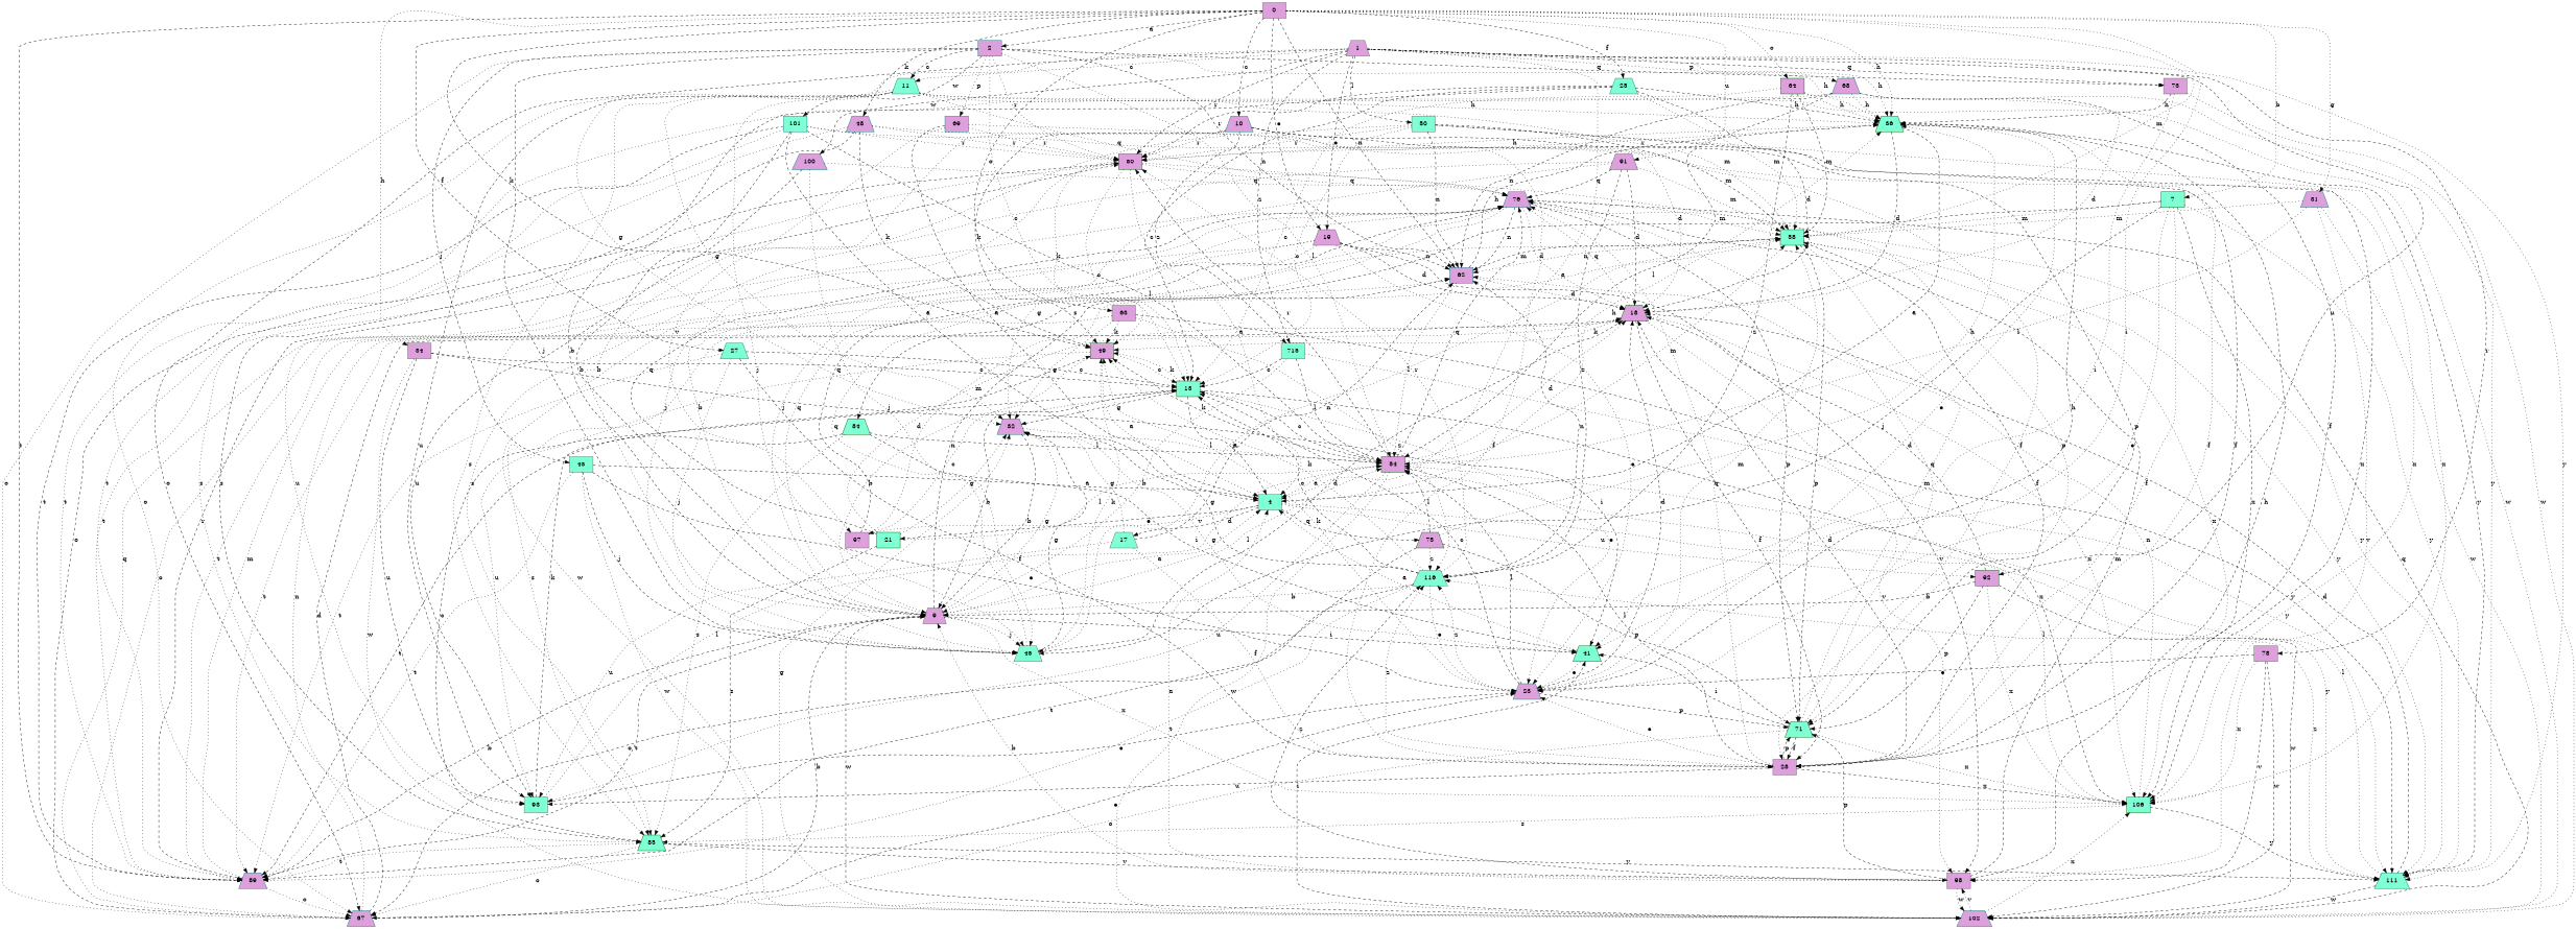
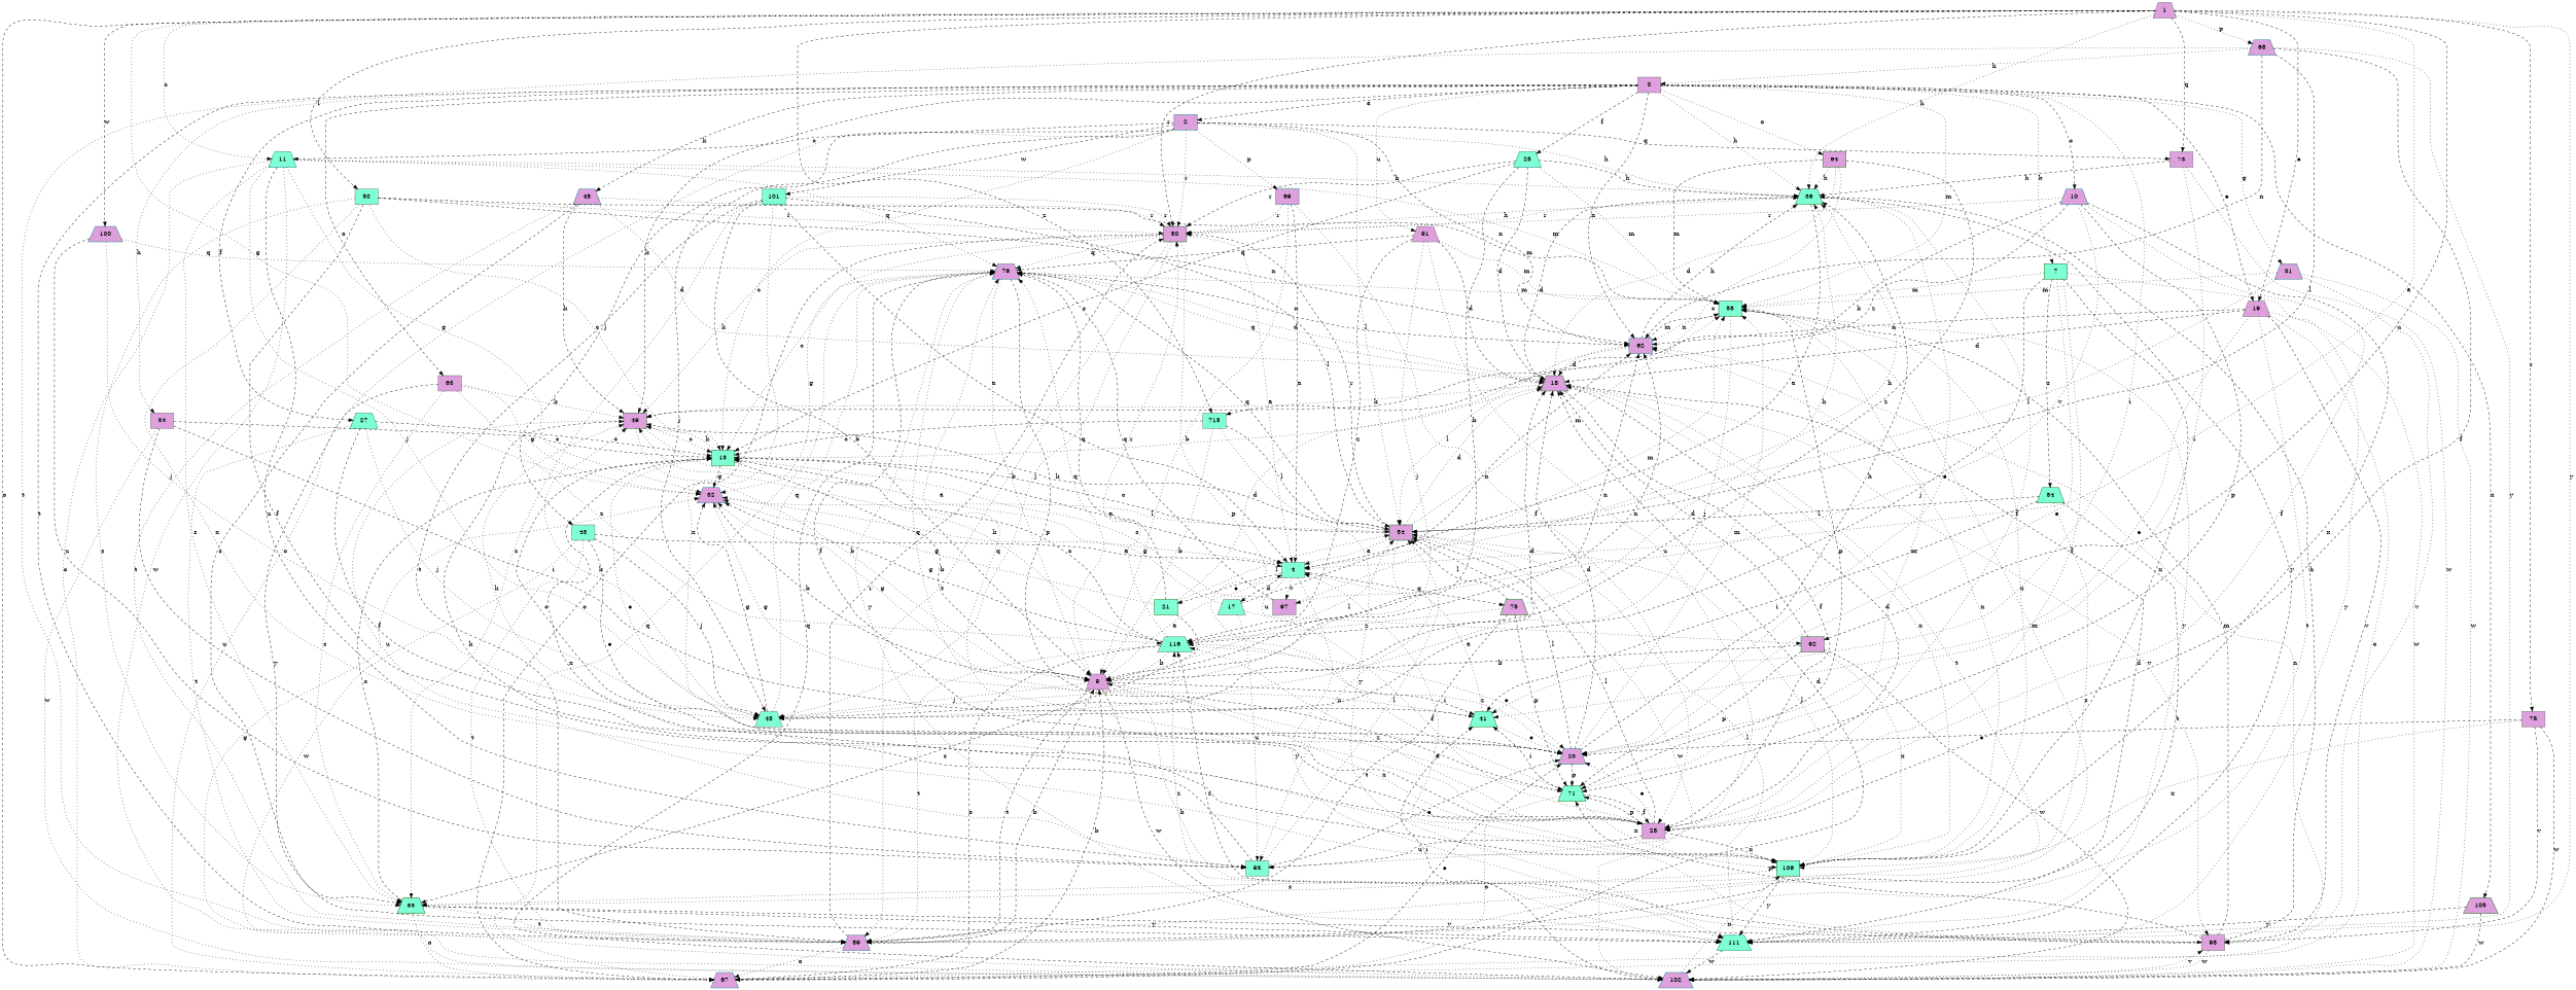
  strict digraph {
    node [color=gray40 fillcolor=plum shape=trapezium style=filled]
    edge [style=dotted]
    0 [shape=box]
    2 [color=teal shape=box]
    7 [color=darkgreen fillcolor=aquamarine shape=box]
    10 [color=teal]
    19
    25 [color=teal fillcolor=aquamarine]
    27 [color=teal fillcolor=aquamarine]
    31 [color=teal]
    34 [shape=box]
    36 [color=darkgreen fillcolor=aquamarine]
    41 [color=darkgreen fillcolor=aquamarine]
    48 [color=teal]
    49 [color=darkgreen shape=box]
    58 [color=darkgreen fillcolor=aquamarine shape=box]
    62 [color=teal shape=box]
    63 [shape=box]
    64 [color=darkgreen shape=box]
    89 [color=teal]
    91
+   105 [color=darkgreen]
    11 [color=teal fillcolor=aquamarine]
    67 [color=teal]
    73 [shape=box]
    80 [color=darkgreen shape=box]
    13 [color=darkgreen fillcolor=aquamarine shape=box]
    43 [fillcolor=aquamarine shape=box]
    45 [fillcolor=aquamarine]
    54 [color=darkgreen shape=box]
    69 [color=teal shape=box]
    101 [color=teal fillcolor=aquamarine shape=box]
    111 [color=teal fillcolor=aquamarine]
    23 [color=teal]
    28 [shape=box]
    84 [color=darkgreen fillcolor=aquamarine]
    106 [color=darkgreen fillcolor=aquamarine shape=box]
    n36 [fillcolor=aquamarine label=715 shape=box]
    97 [shape=box]
    71 [color=darkgreen fillcolor=aquamarine]
    102 [color=teal]
    18 [color=darkgreen]
    98 [shape=box]
    9
    93 [fillcolor=aquamarine shape=box]
    4 [fillcolor=aquamarine shape=box]
    32 [color=teal]
    85 [color=darkgreen fillcolor=aquamarine]
    116 [fillcolor=aquamarine]
    76 [color=teal]
    1
    50 [fillcolor=aquamarine shape=box]
    68 [color=teal]
    78 [shape=box]
    92 [color=darkgreen shape=box]
    100 [color=teal]
    17 [fillcolor=aquamarine]
    21 [color=darkgreen fillcolor=aquamarine shape=box]
    75 [color=darkgreen]
    0 -> 2 [label=a style=dashed]
    0 -> 7 [label=b]
    0 -> 10 [label=c style=dashed]
    0 -> 19 [label=e style=dashed]
    0 -> 25 [label=f style=dashed]
    0 -> 27 [label=f style=dashed]
    0 -> 31 [label=g]
    0 -> 34 [label=h]
    0 -> 36 [label=h]
    0 -> 41 [label=i]
    0 -> 48 [label=k style=dashed]
    0 -> 49 [label=k style=dashed]
    0 -> 58 [label=m]
    0 -> 62 [label=n style=dashed]
    0 -> 63 [label=o style=dashed]
    0 -> 64 [label=o]
    0 -> 89 [label=t style=dashed]
    0 -> 91 [label=u]
+   0 -> 105 [label=x style=dashed]
    2 -> 36 [label=h]
    2 -> 62 [label=n style=dashed]
    2 -> 11 [label=c style=dashed]
    2 -> 67 [label=o]
    2 -> 73 [label=q style=dashed]
    2 -> 80 [label=r]
    2 -> 13 [label=c]
    2 -> 43 [label=j style=dashed]
    2 -> 45 [label=j style=dashed]
    2 -> 54 [label=l]
    2 -> 69 [label=p]
    2 -> 101 [label=w style=dashed]
    7 -> 58 [label=m]
    7 -> 45 [label=j style=dashed]
    7 -> 111 [label=y]
    7 -> 23 [label=e]
    7 -> 28 [label=f]
    7 -> 84 [label=s style=dashed]
    7 -> 106 [label=x style=dashed]
    10 -> 49 [label=k style=dashed]
    10 -> 80 [label=r]
    10 -> 28 [label=f]
    10 -> 106 [label=x style=dashed]
    10 -> n36 [label=z style=dashed]
    10 -> 97 [label=v]
    10 -> 71 [label=p style=dashed]
    19 -> 62 [label=n style=dashed]
    19 -> 89 [label=t]
    19 -> 67 [label=o]
    19 -> 23 [label=e]
    19 -> 102 [label=w]
    19 -> 18 [label=d style=dashed]
    19 -> 98 [label=v style=dashed]
    25 -> 36 [label=h style=dashed]
    25 -> 58 [label=m]
    25 -> 80 [label=r style=dashed]
    25 -> 13 [label=c style=dashed]
    25 -> 18 [label=d style=dashed]
    25 -> 9 [label=b style=dashed]
    27 -> 89 [label=t]
    27 -> 13 [label=c style=dashed]
    27 -> 45 [label=j]
    27 -> 28 [label=f style=dashed]
    31 -> 58 [label=m]
    31 -> 54 [label=l]
    31 -> 102 [label=w]
    31 -> 98 [label=v]
    34 -> 41 [label=i style=dashed]
    34 -> 13 [label=c style=dashed]
    34 -> 102 [label=w]
    34 -> 93 [label=u style=dashed]
    36 -> 80 [label=r]
    36 -> 111 [label=y style=dashed]
    36 -> 23 [label=e]
    36 -> 28 [label=f]
    36 -> 18 [label=d style=dashed]
    36 -> 4 [label=a style=dashed]
    41 -> 23 [label=e]
    41 -> 4 [label=a]
    41 -> 32 [label=g]
    48 -> 49 [label=k style=dashed]
    48 -> 89 [label=t]
    48 -> 80 [label=r]
    48 -> 18 [label=d]
    48 -> 85 [label=s style=dashed]
    49 -> 13 [label=c]
    49 -> 9 [label=b]
    49 -> 93 [label=u]
    49 -> 4 [label=a]
    58 -> 62 [label=n]
    58 -> 45 [label=j]
    58 -> 111 [label=y]
    58 -> 106 [label=x]
    58 -> 71 [label=p style=dashed]
    62 -> 36 [label=h style=dashed]
    62 -> 58 [label=m style=dashed]
    62 -> 54 [label=l]
    62 -> 18 [label=d]
    63 -> 49 [label=k]
    63 -> 111 [label=y style=dashed]
    63 -> 32 [label=g]
    63 -> 85 [label=s]
    63 -> 116 [label=z]
    64 -> 36 [label=h]
    64 -> 58 [label=m style=dashed]
    64 -> 13 [label=c]
    64 -> 18 [label=d]
    64 -> 116 [label=z style=dashed]
    89 -> 58 [label=m]
    89 -> 67 [label=o]
    89 -> 80 [label=r style=dashed]
    89 -> 9 [label=b style=dashed]
    91 -> 58 [label=m]
    91 -> 45 [label=j]
    91 -> 18 [label=d style=dashed]
    91 -> 93 [label=u]
    91 -> 116 [label=z style=dashed]
    91 -> 76 [label=q style=dashed]
+   105 -> 111 [label=y style=dashed]
+   105 -> 102 [label=w style=dashed]
    11 -> 36 [label=h]
    11 -> 58 [label=m]
    11 -> 67 [label=o]
    11 -> 45 [label=j]
    11 -> 102 [label=w]
    11 -> 93 [label=u style=dashed]
    11 -> 32 [label=g]
    11 -> 85 [label=s]
    11 -> 76 [label=q]
    67 -> 62 [label=n]
    67 -> 23 [label=e style=dashed]
    67 -> 18 [label=d style=dashed]
    67 -> 9 [label=b style=dashed]
    67 -> 76 [label=q]
    73 -> 36 [label=h style=dashed]
    73 -> 41 [label=i]
    73 -> 102 [label=w]
    80 -> 36 [label=h]
    80 -> 49 [label=k]
    80 -> 89 [label=t]
    80 -> 67 [label=o style=dashed]
    80 -> 13 [label=c]
-   45 -> 80 [label=j]
+   80 -> 45 [label=j]
    80 -> 71 [label=p]
    80 -> 4 [label=a]
    80 -> 76 [label=q]
    13 -> 49 [label=k]
    13 -> 23 [label=e]
    13 -> 106 [label=x style=dashed]
    13 -> 9 [label=b style=dashed]
    13 -> 4 [label=a style=dashed]
    13 -> 32 [label=g style=dashed]
    43 -> 89 [label=t]
    43 -> 45 [label=j style=dashed]
    43 -> 23 [label=e style=dashed]
    43 -> 102 [label=w]
    43 -> 4 [label=a style=dashed]
    45 -> 49 [label=k]
    45 -> 18 [label=d style=dashed]
    45 -> 32 [label=g style=dashed]
    45 -> 76 [label=q]
    54 -> 49 [label=k style=dashed]
    54 -> 58 [label=m]
    54 -> 80 [label=r style=dashed]
    54 -> 13 [label=c style=dashed]
    54 -> 102 [label=w]
    54 -> 18 [label=d]
    54 -> 93 [label=u]
    54 -> 4 [label=a]
    54 -> 76 [label=q style=dashed]
    69 -> 80 [label=r]
    69 -> 28 [label=f]
    69 -> 9 [label=b]
    69 -> 4 [label=a style=dashed]
    101 -> 89 [label=t style=dashed]
    101 -> 80 [label=r]
    101 -> 54 [label=l style=dashed]
    101 -> 106 [label=x]
    101 -> 9 [label=b style=dashed]
    101 -> 4 [label=a style=dashed]
    101 -> 85 [label=s]
    111 -> 54 [label=l]
    111 -> 102 [label=w style=dashed]
    111 -> 18 [label=d style=dashed]
    111 -> 116 [label=z]
    23 -> 36 [label=h style=dashed]
    23 -> 49 [label=k]
    23 -> 58 [label=m]
    23 -> 13 [label=c style=dashed]
    23 -> 54 [label=l style=dashed]
    23 -> 71 [label=p style=dashed]
    23 -> 18 [label=d style=dashed]
    23 -> 116 [label=z]
    28 -> 54 [label=l style=dashed]
    28 -> 23 [label=e]
    28 -> 106 [label=x style=dashed]
    28 -> 71 [label=p style=dashed]
    28 -> 18 [label=d style=dashed]
    28 -> 93 [label=u style=dashed]
    28 -> 116 [label=z]
    28 -> 76 [label=q]
    84 -> 41 [label=i style=dashed]
    84 -> 89 [label=t style=dashed]
    84 -> 54 [label=l style=dashed]
    84 -> 85 [label=s]
    106 -> 62 [label=n]
    106 -> 54 [label=l]
    106 -> 111 [label=y style=dashed]
    106 -> 85 [label=s]
    n36 -> 13 [label=c style=dashed]
    n36 -> 54 [label=l style=dashed]
    n36 -> 111 [label=y]
    n36 -> 9 [label=b]
    97 -> 58 [label=m]
    97 -> 13 [label=c]
    97 -> 76 [label=q style=dashed]
    71 -> 41 [label=i style=dashed]
    71 -> 58 [label=m]
    71 -> 67 [label=o]
    71 -> 28 [label=f style=dashed]
    71 -> 106 [label=x]
    71 -> 76 [label=q]
    102 -> 41 [label=i style=dashed]
    102 -> 106 [label=x]
    102 -> 98 [label=v]
    102 -> 32 [label=g]
    102 -> 76 [label=q style=dashed]
    18 -> 49 [label=k]
    18 -> 89 [label=t]
    18 -> 28 [label=f style=dashed]
    18 -> 106 [label=x]
    18 -> 98 [label=v]
    18 -> 76 [label=q]
    98 -> 36 [label=h style=dashed]
    98 -> 58 [label=m style=dashed]
    98 -> 71 [label=p style=dashed]
    98 -> 102 [label=w]
    98 -> 9 [label=b]
    98 -> 4 [label=a]
    98 -> 116 [label=z style=dashed]
    9 -> 41 [label=i style=dashed]
    9 -> 62 [label=n style=dashed]
    9 -> 89 [label=t style=dashed]
    9 -> 45 [label=j]
    9 -> 54 [label=l]
    9 -> 106 [label=x]
    9 -> 102 [label=w style=dashed]
    9 -> 4 [label=a]
    9 -> 32 [label=g]
    9 -> 76 [label=q]
    93 -> 49 [label=k style=dashed]
    93 -> 54 [label=l]
    93 -> 23 [label=e style=dashed]
    4 -> 36 [label=h]
    4 -> 111 [label=y]
    4 -> 97 [label=v]
    4 -> 92 [label=u]
    4 -> 17 [label=d style=dashed]
    4 -> 21 [label=e style=dashed]
    4 -> 75 [label=q style=dashed]
    32 -> 54 [label=l]
    32 -> 9 [label=b style=dashed]
    85 -> 89 [label=t]
    85 -> 67 [label=o]
    85 -> 13 [label=c style=dashed]
    85 -> 111 [label=y style=dashed]
    85 -> 98 [label=v style=dashed]
    116 -> 49 [label=k]
    116 -> 62 [label=n style=dashed]
    116 -> 89 [label=t]
    116 -> 67 [label=o style=dashed]
    116 -> 80 [label=r]
    116 -> 13 [label=c style=dashed]
    116 -> 23 [label=e]
    116 -> 9 [label=b]
    116 -> 32 [label=g style=dashed]
    76 -> 58 [label=m]
    76 -> 62 [label=n style=dashed]
    76 -> 111 [label=y]
    76 -> 28 [label=f style=dashed]
    76 -> 71 [label=p style=dashed]
    76 -> 18 [label=d]
    76 -> 9 [label=b]
    76 -> 32 [label=g]
    1 -> 19 [label=e style=dashed]
    1 -> 36 [label=h]
    1 -> 11 [label=c]
    1 -> 67 [label=o style=dashed]
    1 -> 73 [label=q style=dashed]
    1 -> 80 [label=r style=dashed]
    1 -> 111 [label=y]
    1 -> n36 [label=z style=dashed]
    1 -> 4 [label=a]
    1 -> 32 [label=g]
    1 -> 50 [label=l style=dashed]
    1 -> 68 [label=p]
    1 -> 78 [label=r style=dashed]
    1 -> 92 [label=u style=dashed]
    1 -> 100 [label=w style=dashed]
    50 -> 58 [label=m style=dashed]
    50 -> 62 [label=n style=dashed]
    50 -> 80 [label=r]
    50 -> 13 [label=c]
    50 -> 28 [label=f style=dashed]
    50 -> 106 [label=x]
    50 -> 85 [label=s]
-   68 -> 36 [label=h]
+   68 -> 0 [label=h]
    68 -> 62 [label=n style=dashed]
    68 -> 89 [label=t]
    68 -> 54 [label=l style=dashed]
    68 -> 111 [label=y]
    68 -> 28 [label=f style=dashed]
    78 -> 23 [label=e style=dashed]
    78 -> 106 [label=x]
    78 -> 102 [label=w style=dashed]
    78 -> 98 [label=v style=dashed]
    92 -> 106 [label=x]
    92 -> 71 [label=p style=dashed]
    92 -> 102 [label=w style=dashed]
    92 -> 18 [label=d style=dashed]
    92 -> 9 [label=b style=dashed]
    100 -> 45 [label=j]
    100 -> 93 [label=u style=dashed]
    100 -> 76 [label=q]
    17 -> 62 [label=n style=dashed]
    17 -> 28 [label=f]
    17 -> 93 [label=u]
    17 -> 32 [label=g]
    21 -> 54 [label=l]
    21 -> 18 [label=d]
    21 -> 32 [label=g]
    21 -> 85 [label=s style=dashed]
    21 -> 76 [label=q style=dashed]
    75 -> 36 [label=h]
    75 -> 89 [label=t style=dashed]
    75 -> 54 [label=l style=dashed]
    75 -> 71 [label=p style=dashed]
    75 -> 116 [label=z]
  }
